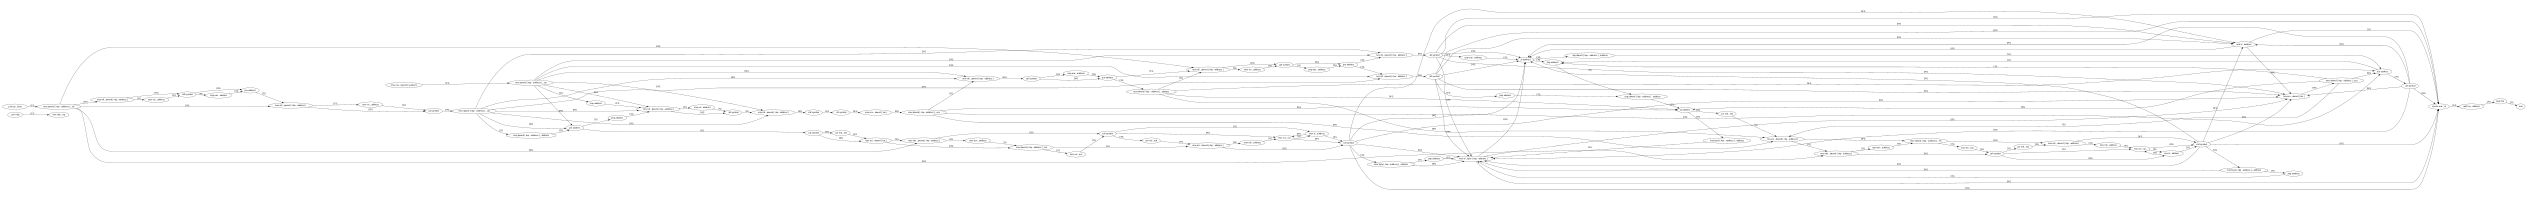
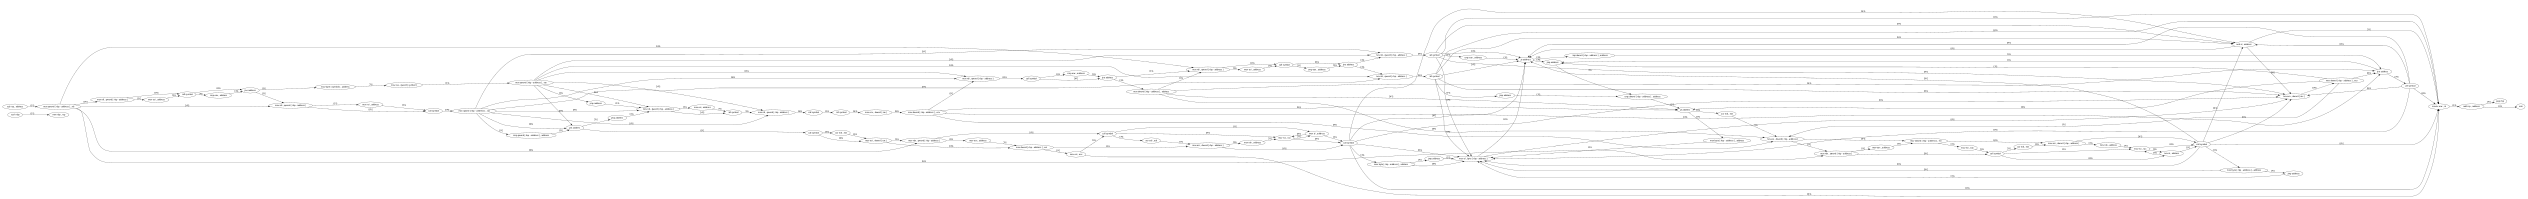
  digraph {
    fontname="Noto Sans"
    rankdir=LR
    node [fontname="Noto Sans"]
    edge [fontname="Noto Sans"]
    n1 [label="push rbp"]
    n2 [label="mov rbp , rsp"]
-   n3 [label="sub rsp , byte"]
+   n3 [label="sub rsp , address"]
    n4 [label="mov qword [ rbp - address ] , rdi"]
    n5 [label="mov rdi , qword [ rbp - address ]"]
    n6 [label="mov rdi , qword [ rbp - address ]"]
    n7 [label="mov rdx , qword [ rbp - address ]"]
    n8 [label="mov rdi , qword [ rbp - address ]"]
    n9 [label="mov rdx , qword [ rbp - address ]"]
    n10 [label="mov esi , address"]
    n11 [label="call symbol"]
    n12 [label="mov rsi , address"]
    n13 [label="call symbol"]
    n14 [label="mov ecx , address"]
    n15 [label="call symbol"]
    n16 [label="mov esi , address"]
    n17 [label="call symbol"]
    n18 [label="mov eax , address"]
    n19 [label="call symbol"]
    n20 [label="cmp eax , address"]
    n21 [label="jne address"]
+   n22 [label="mov byte [ symbol ] , address"]
    n23 [label="mov rax , qword [ symbol ]"]
    n24 [label="mov qword [ rbp - address ] , rax"]
    n25 [label="mov qword [ rbp - address ] , rax"]
    n26 [label="cmp qword [ rbp - address ] , address"]
    n27 [label="jne address"]
    n28 [label="mov rdi , qword [ rbp - address ]"]
    n29 [label="mov rdi , qword [ rbp - address ]"]
    n30 [label="mov rdi , qword [ rbp - address ]"]
    n31 [label="mov rdi , qword [ rbp - address ]"]
    n32 [label="mov rdi , qword [ rbp - address ]"]
    n33 [label="jmp address"]
    n34 [label="call symbol"]
    n35 [label="mov esi , address"]
    n36 [label="call symbol"]
    n37 [label="call symbol"]
    n38 [label="call symbol"]
    n39 [label="call symbol"]
    n40 [label="call symbol"]
    n41 [label="xor edi , edi"]
    n42 [label="mov esi , dword [ rax ]"]
    n43 [label="mov dword [ rbp - address ] , esi"]
    n44 [label="jmp address"]
    n45 [label="mov esi , ecx"]
    n46 [label="mov esi , dword [ rbp - address ]"]
    n47 [label="xor edi , edi"]
    n48 [label="mov rcx , rax"]
    n49 [label="mov al , address"]
    n50 [label="mov rdx , address"]
    n51 [label="call symbol"]
    n52 [label="mov byte [ rbp - address ] , address"]
    n53 [label="mov al , byte [ rbp - address ]"]
    n54 [label="and al , address"]
    n55 [label="movzx eax , al"]
    n56 [label="je address"]
    n57 [label="mov ecx , dword [ rax ]"]
    n58 [label="jmp address"]
    n59 [label="add rsp , address"]
    n60 [label="jmp address"]
    n61 [label="cmp dword [ rbp - address ] , address"]
    n62 [label="mov dword [ rbp - address ] , ecx"]
    n63 [label="call symbol"]
    n64 [label="mov ecx , dword [ rax ]"]
    n65 [label="mov dword [ rbp - address ] , ecx"]
    n66 [label="jne address"]
    n67 [label="je address"]
    n68 [label="mov esi , dword [ rbp - address ]"]
    n69 [label="call symbol"]
    n70 [label="mov byte [ rbp - address ] , address"]
    n71 [label="xor edi , edi"]
    n72 [label="mov dword [ rbp - address ] , esi"]
    n73 [label="cmp eax , address"]
    n74 [label="jne address"]
    n75 [label="mov dword [ rbp - address ] , address"]
    n76 [label="cmp eax , address"]
    n77 [label="jne address"]
    n78 [label="pop rbp"]
    n79 [label=retn]
    n80 [label="cmp eax , address"]
    n81 [label="jmp address"]
    n82 [label="cmp dword [ rbp - address ] , address"]
    n83 [label="mov esi , eax"]
    n84 [label="mov esi , dword [ rbp - address ]"]
    n85 [label="xor edi , edi"]
    n86 [label="mov rcx , rax"]
    n87 [label="mov al , address"]
    n88 [label="mov rdx , address"]
    n89 [label="call symbol"]
    n90 [label="mov byte [ rbp - address ] , address"]
    n91 [label="jmp address"]
    n1 -> n2 [label=CFG]
    n3 -> n4 [label=CFG]
    n4 -> n5 [label=DFG]
    n4 -> n6 [label=DFG]
    n4 -> n7 [label=DFG]
    n4 -> n8 [label=DFG]
    n4 -> n9 [label=DFG]
    n5 -> n10 [label=CFG]
    n5 -> n11 [label=DFG]
    n6 -> n12 [label=CFG]
    n6 -> n13 [label=DFG]
    n7 -> n14 [label=CFG]
    n7 -> n15 [label=DFG]
    n8 -> n16 [label=CFG]
    n8 -> n17 [label=DFG]
    n9 -> n18 [label=CFG]
    n9 -> n19 [label=DFG]
    n10 -> n11 [label=CFG]
    n11 -> n20 [label=CFG]
    n11 -> n21 [label=DFG]
    n12 -> n13 [label=CFG]
    n13 -> n24 [label=DFG]
    n14 -> n43 [label=CFG]
    n15 -> n47 [label=CFG]
    n15 -> n48 [label=DFG]
    n15 -> n49 [label=DFG]
    n16 -> n17 [label=CFG]
    n17 -> n76 [label=CFG]
    n17 -> n77 [label=DFG]
    n18 -> n72 [label=CFG]
    n19 -> n85 [label=CFG]
    n19 -> n86 [label=DFG]
    n19 -> n87 [label=DFG]
    n20 -> n21 [label=CFG]
    n21 -> n6 [label=CFG]
+   n21 -> n22 [label=CFG]
+   n22 -> n23 [label=CFG]
    n23 -> n25 [label=CFG]
    n24 -> n26 [label=CFG]
    n24 -> n27 [label=DFG]
    n24 -> n28 [label=DFG]
    n24 -> n29 [label=DFG]
    n24 -> n30 [label=DFG]
    n24 -> n31 [label=DFG]
    n24 -> n32 [label=DFG]
    n25 -> n27 [label=DFG]
    n25 -> n28 [label=DFG]
    n25 -> n29 [label=DFG]
    n25 -> n30 [label=DFG]
    n25 -> n31 [label=DFG]
    n25 -> n32 [label=DFG]
    n25 -> n44 [label=CFG]
    n26 -> n27 [label=CFG]
    n27 -> n33 [label=CFG]
    n27 -> n34 [label=CFG]
    n28 -> n35 [label=CFG]
    n28 -> n36 [label=DFG]
    n29 -> n37 [label=DFG]
    n30 -> n38 [label=DFG]
    n31 -> n39 [label=DFG]
    n32 -> n40 [label=DFG]
    n33 -> n28 [label=CFG]
    n34 -> n41 [label=CFG]
    n34 -> n42 [label=DFG]
    n35 -> n36 [label=CFG]
    n36 -> n29 [label=CFG]
    n37 -> n63 [label=CFG]
    n38 -> n73 [label=CFG]
    n38 -> n74 [label=DFG]
    n39 -> n53 [label=DFG]
    n39 -> n54 [label=DFG]
    n39 -> n55 [label=DFG]
    n39 -> n56 [label=DFG]
    n39 -> n57 [label=DFG]
    n39 -> n80 [label=CFG]
    n40 -> n53 [label=DFG]
    n40 -> n54 [label=DFG]
    n40 -> n55 [label=DFG]
    n40 -> n56 [label=DFG]
    n40 -> n57 [label=DFG]
    n40 -> n81 [label=CFG]
    n41 -> n42 [label=CFG]
    n42 -> n7 [label=CFG]
    n42 -> n43 [label=DFG]
    n43 -> n45 [label=CFG]
    n43 -> n46 [label=DFG]
    n44 -> n28 [label=CFG]
    n45 -> n15 [label=CFG]
    n46 -> n50 [label=CFG]
    n46 -> n51 [label=DFG]
    n47 -> n46 [label=CFG]
    n48 -> n49 [label=CFG]
    n48 -> n51 [label=DFG]
    n49 -> n48 [label=DFG]
    n49 -> n51 [label=CFG]
    n50 -> n48 [label=CFG]
    n51 -> n52 [label=CFG]
    n51 -> n53 [label=DFG]
    n51 -> n54 [label=DFG]
    n51 -> n55 [label=DFG]
    n51 -> n56 [label=DFG]
    n51 -> n57 [label=DFG]
    n52 -> n53 [label=DFG]
    n52 -> n58 [label=CFG]
-   n53 -> n55 [label=DFG]
+   n45 -> n55 [label=DFG]
    n53 -> n56 [label=DFG]
    n53 -> n57 [label=DFG]
    n54 -> n55 [label=CFG]
    n54 -> n56 [label=DFG]
    n54 -> n57 [label=DFG]
    n55 -> n59 [label=CFG]
    n56 -> n60 [label=CFG]
    n56 -> n61 [label=CFG]
    n57 -> n62 [label=DFG]
    n58 -> n53 [label=CFG]
    n59 -> n78 [label=CFG]
    n60 -> n82 [label=CFG]
    n61 -> n66 [label=CFG]
    n62 -> n60 [label=CFG]
    n62 -> n66 [label=DFG]
    n62 -> n67 [label=DFG]
    n62 -> n68 [label=DFG]
    n63 -> n64 [label=DFG]
    n64 -> n65 [label=DFG]
    n65 -> n30 [label=CFG]
    n65 -> n66 [label=DFG]
    n65 -> n67 [label=DFG]
    n65 -> n68 [label=DFG]
    n66 -> n60 [label=CFG]
    n66 -> n69 [label=CFG]
    n67 -> n70 [label=CFG]
    n67 -> n71 [label=CFG]
    n68 -> n9 [label=CFG]
    n68 -> n72 [label=DFG]
    n69 -> n53 [label=DFG]
    n69 -> n54 [label=DFG]
    n69 -> n55 [label=DFG]
    n69 -> n56 [label=DFG]
    n69 -> n57 [label=DFG]
    n70 -> n53 [label=DFG]
    n71 -> n68 [label=CFG]
    n72 -> n83 [label=CFG]
    n72 -> n84 [label=DFG]
    n73 -> n74 [label=CFG]
    n74 -> n8 [label=CFG]
    n74 -> n75 [label=CFG]
    n75 -> n8 [label=CFG]
    n75 -> n66 [label=DFG]
    n75 -> n67 [label=DFG]
    n75 -> n68 [label=DFG]
    n76 -> n77 [label=CFG]
    n77 -> n31 [label=CFG]
    n77 -> n32 [label=CFG]
-   n78 -> n79 [label=CFG]
+   n59 -> n79 [label=CFG]
    n80 -> n56 [label=CFG]
    n81 -> n82 [label=CFG]
    n82 -> n67 [label=CFG]
    n83 -> n19 [label=CFG]
    n84 -> n88 [label=CFG]
    n84 -> n89 [label=DFG]
    n85 -> n84 [label=CFG]
    n86 -> n87 [label=CFG]
    n86 -> n89 [label=DFG]
    n87 -> n86 [label=DFG]
    n87 -> n89 [label=CFG]
    n88 -> n86 [label=CFG]
    n89 -> n53 [label=DFG]
    n89 -> n54 [label=DFG]
    n89 -> n55 [label=DFG]
    n89 -> n56 [label=DFG]
    n89 -> n57 [label=DFG]
    n89 -> n90 [label=CFG]
    n90 -> n53 [label=DFG]
    n90 -> n91 [label=CFG]
    n91 -> n53 [label=CFG]
  }
